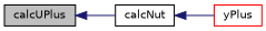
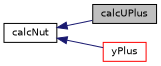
  digraph {
    rankdir=LR
    node [color=black fontname=Helvetica fontsize=10 shape=record]
    edge [color=midnightblue dir=back fontname=Helvetica fontsize=10 labelfontname=Helvetica labelfontsize=10 style=solid]
    n1 [fillcolor=grey75 fontcolor=black height=0.2 label=calcUPlus style=filled width=0.4]
    n2 [height=0.2 label=calcNut width=0.4]
    n3 [color=red height=0.2 label=yPlus width=0.4]
-   n1 -> n2
+   n2 -> n1
    n2 -> n3
  }
